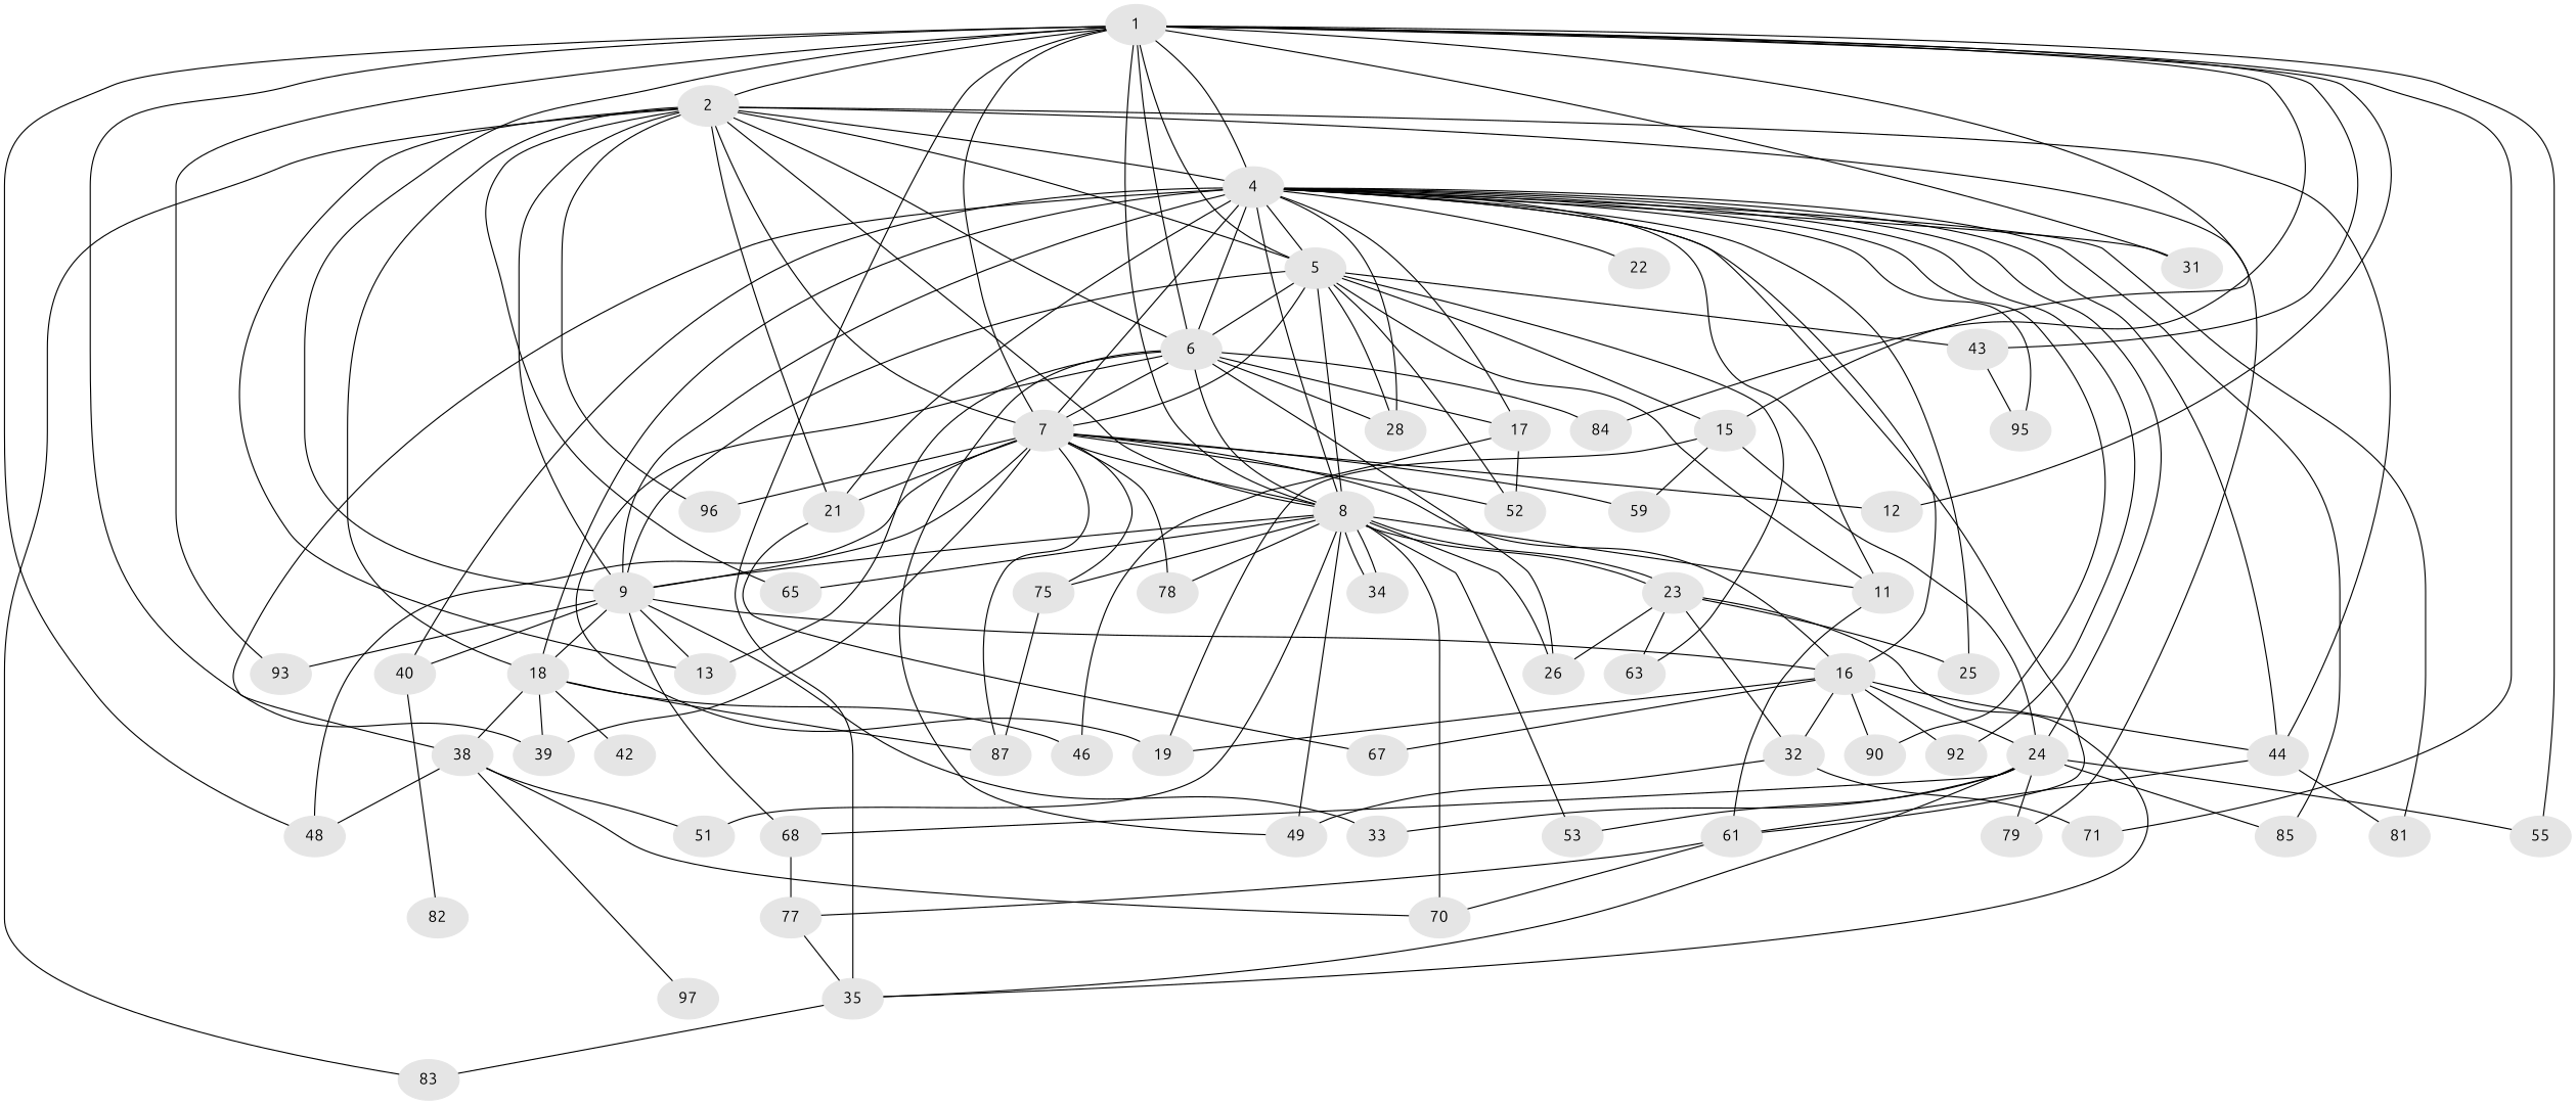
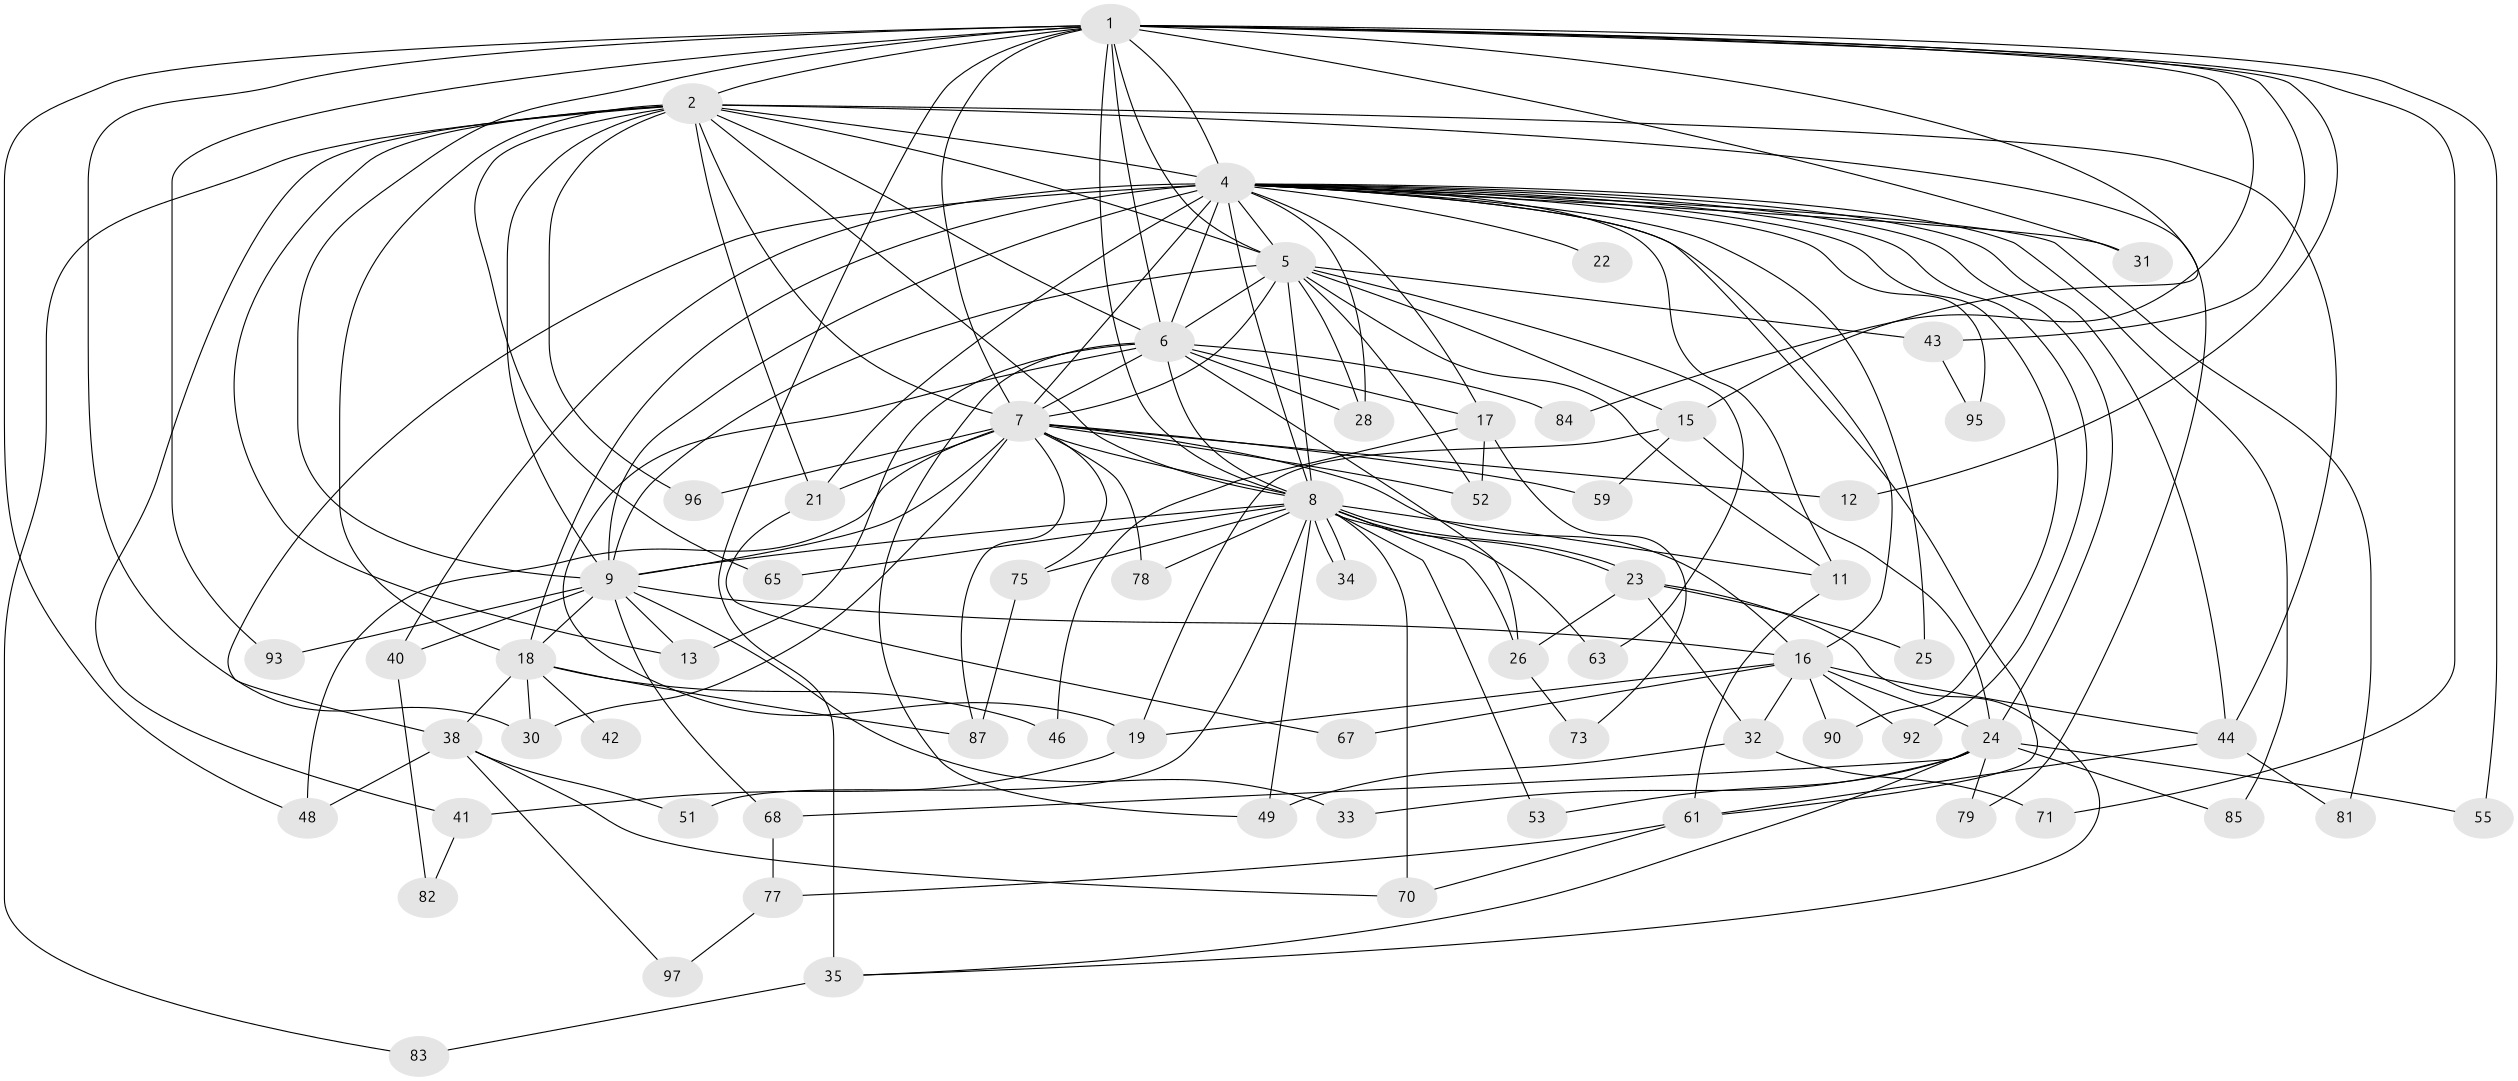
  graph {
    fontname=Ubuntu
    node [color=gray90 fontname=Ubuntu style=filled]
    edge [fontname=Ubuntu]
    1 [super="+3"]
    2 [super="+37"]
    4 [super="+10"]
    5 [super="+39"]
    6 [super="+57"]
    7 [super="+80"]
    8 [super="+20"]
    9 [super="+74"]
    12
    15 [super="+69"]
-   30 [super="+47" label=39]
+   30 [super="+47"]
    31 [super="+36"]
    35
    43
    48
    55
    71
    84
    93
    13 [super="+14"]
    18 [super="+64"]
    21 [super="+86"]
+   41 [super="+58"]
    44 [super="+72"]
    65
    79
    83
    96
    11 [super="+62"]
    16 [super="+50"]
    17 [super="+27"]
    22
    24 [super="+66"]
    25
    28 [super="+45"]
    38 [super="+60"]
    40
    61 [super="+76"]
    81
    85
    90
    92
    95
    52 [super="+56"]
    63
    19 [super="+94"]
    26 [super="+29"]
    49
    59
    75
    78
    87
    23
    34
    51
    53
    70 [super="+89"]
    33
    68
    42
    46
    67
    82
    32 [super="+54"]
+   73
    97
    77
    1 -- 2 [weight=2]
    1 -- 4 [weight=4]
    1 -- 5 [weight=2]
    1 -- 6 [weight=2]
    1 -- 7 [weight=2]
    1 -- 8 [weight=2]
    1 -- 9 [weight=2]
    1 -- 12
    1 -- 15
    1 -- 30
    1 -- 31 [weight=2]
    1 -- 35
    1 -- 43
    1 -- 48
    1 -- 55
    1 -- 71
    1 -- 84
    1 -- 93
    2 -- 4 [weight=2]
    2 -- 5
    2 -- 6 [weight=2]
    2 -- 7
    2 -- 8
    2 -- 9 [weight=2]
    2 -- 13
    2 -- 18
    2 -- 21
+   2 -- 41
    2 -- 44
    2 -- 65
    2 -- 79
    2 -- 83
    2 -- 96
    4 -- 5 [weight=2]
    4 -- 6 [weight=3]
    4 -- 7 [weight=2]
    4 -- 8 [weight=3]
    4 -- 9 [weight=2]
    4 -- 31
    4 -- 18
    4 -- 21
    4 -- 44
    4 -- 11
    4 -- 16
    4 -- 17
    4 -- 22 [weight=2]
    4 -- 24
    4 -- 25
    4 -- 28 [weight=2]
    4 -- 38
    4 -- 40
    4 -- 61
    4 -- 81
    4 -- 85
    4 -- 90
    4 -- 92
    4 -- 95
    5 -- 6
    5 -- 7
    5 -- 8
    5 -- 9
    5 -- 15
    5 -- 43
    5 -- 11
    5 -- 28
    5 -- 52
    5 -- 63
    6 -- 7
    6 -- 8
    6 -- 84
    6 -- 13
    6 -- 17 [weight=2]
    6 -- 28
    6 -- 19
    6 -- 26
    6 -- 49
    7 -- 8
    7 -- 9 [weight=2]
    7 -- 12
    7 -- 30
    7 -- 48
    7 -- 21
    7 -- 96
    7 -- 16
    7 -- 52
    7 -- 59
    7 -- 75
    7 -- 78
    7 -- 87
    8 -- 9
    8 -- 65
    8 -- 11
-   23 -- 63
+   8 -- 63
    8 -- 26
    8 -- 49
    8 -- 75
    8 -- 78
    8 -- 23
    8 -- 23
    8 -- 34
    8 -- 34
    8 -- 51
    8 -- 53
    8 -- 70
    9 -- 93
    9 -- 13
    9 -- 18
    9 -- 16
    9 -- 40
    9 -- 33
    9 -- 68
    15 -- 24
    15 -- 19
    15 -- 59
    35 -- 83
    43 -- 95
    18 -- 30
    18 -- 38
    18 -- 87
    18 -- 42
    18 -- 46
    21 -- 67
+   41 -- 82
    44 -- 61
    44 -- 81
    11 -- 61
    16 -- 44
    16 -- 24
    16 -- 90
    16 -- 92
    16 -- 19
    16 -- 67
    16 -- 32
    17 -- 52
    17 -- 46
+   17 -- 73
    24 -- 35
    24 -- 55
    24 -- 79
    24 -- 85
    24 -- 53
    24 -- 33
    24 -- 68
    38 -- 48
    38 -- 51
    38 -- 70
    38 -- 97
    40 -- 82
    61 -- 70
    61 -- 77
+   19 -- 41 [weight=2]
+   26 -- 73
    75 -- 87
    23 -- 35
    23 -- 25
    23 -- 26
    23 -- 32
    68 -- 77
    32 -- 71
    32 -- 49
-   77 -- 35
+   77 -- 97
  }
